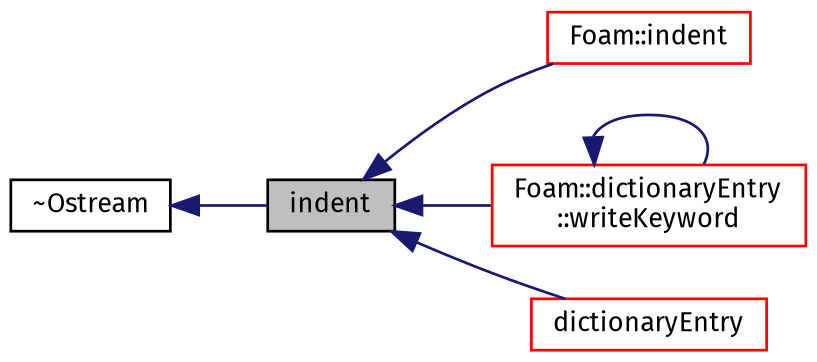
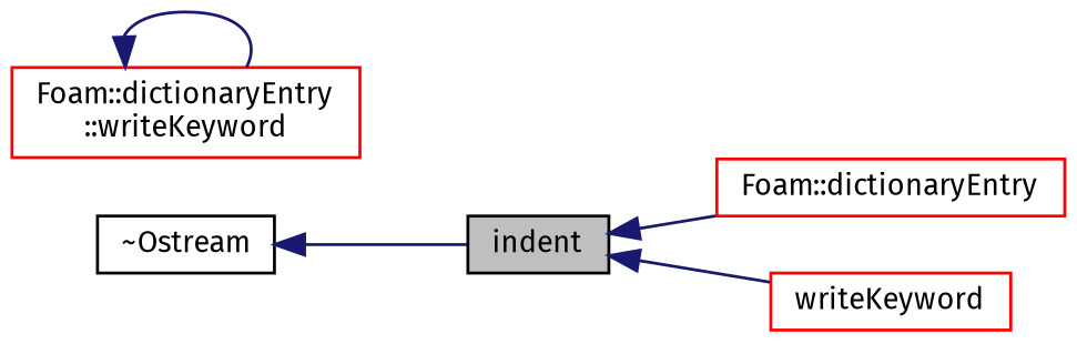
  digraph {
    fontname="Fira Sans"
    rankdir=LR
    node [color=red fontname="Fira Sans" fontsize=10 shape=record]
    edge [color=midnightblue dir=back fontname="Fira Sans" fontsize=10 labelfontname=FreeSans labelfontsize=10 style=solid]
    n1 [color=black fillcolor=grey75 fontcolor=black height=0.2 label=indent style=filled width=0.4]
-   n2 [height=0.2 label="Foam::indent" width=0.4]
+   n2 [height=0.2 label="Foam::dictionaryEntry" width=0.4]
    n3 [height=0.2 label="Foam::dictionaryEntry\l::writeKeyword" width=0.4]
-   n4 [height=0.2 label=dictionaryEntry width=0.4]
+   n4 [height=0.2 label=writeKeyword width=0.4]
    n5 [color=black height=0.2 label="~Ostream" width=0.4]
    n1 -> n2
-   n1 -> n3
    n1 -> n4
    n3 -> n3
    n5 -> n1
  }
